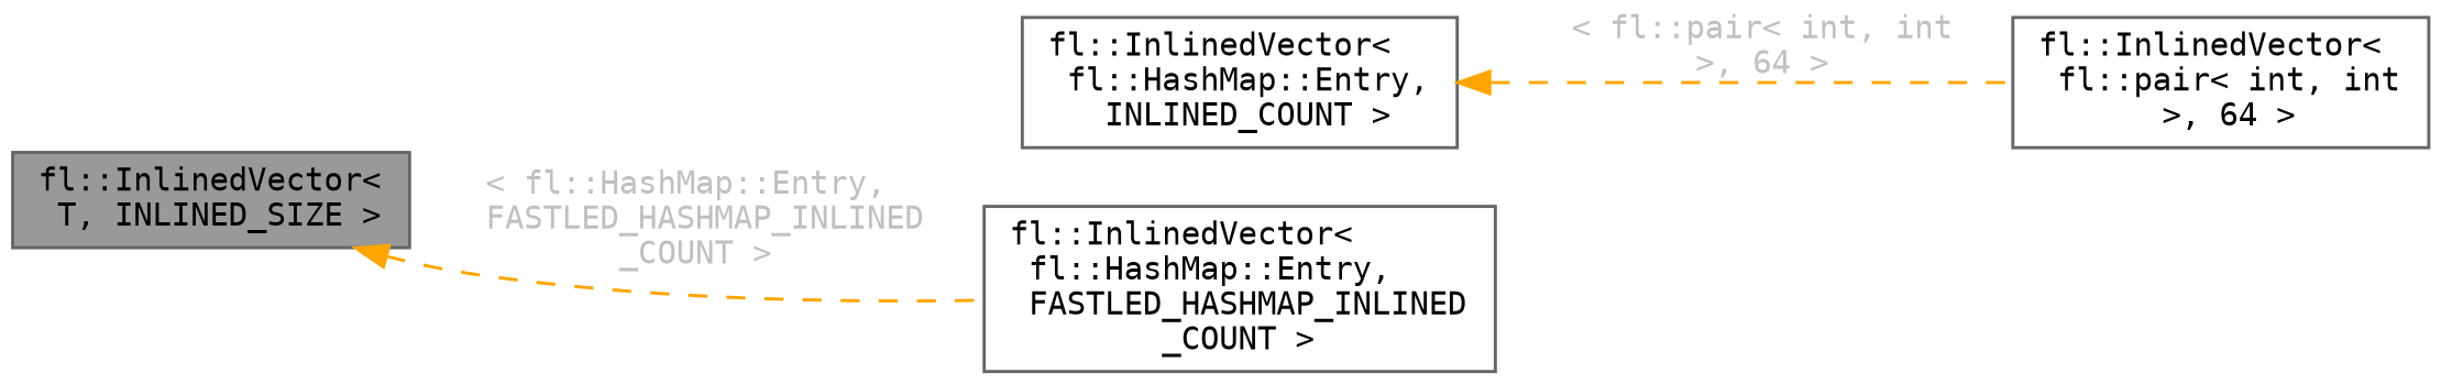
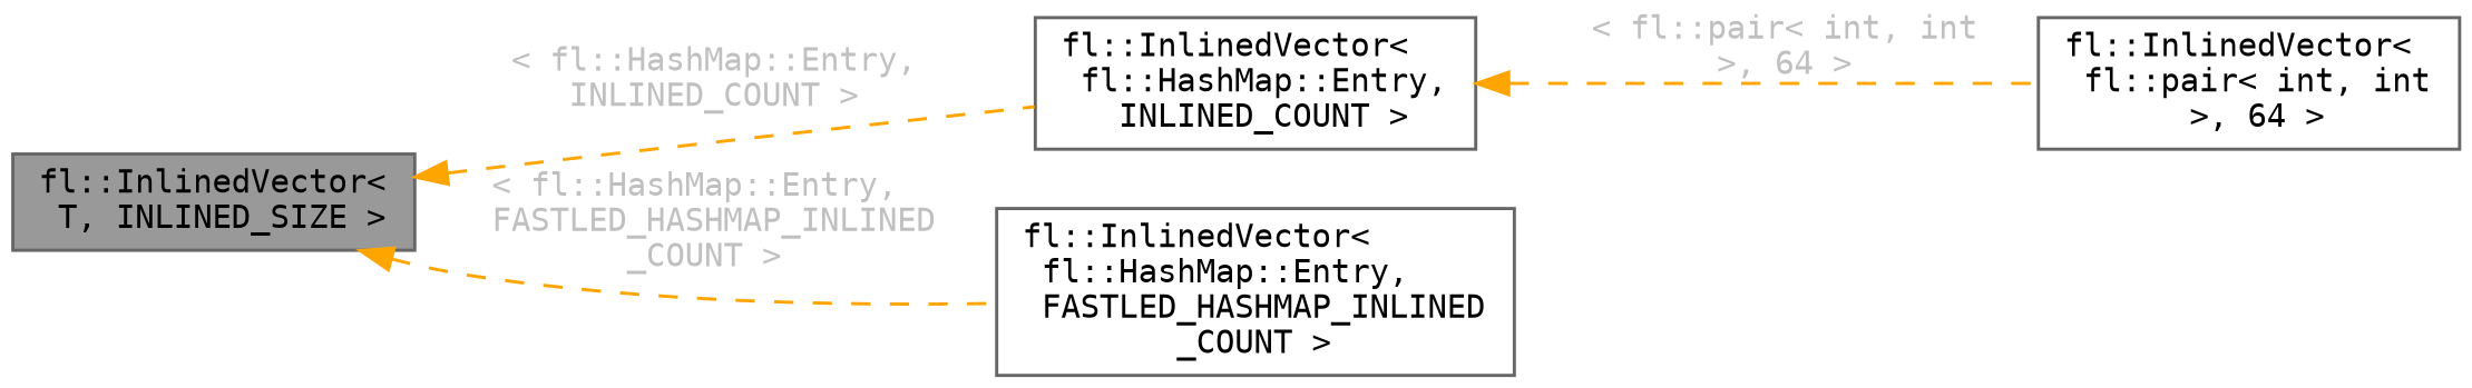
  digraph {
    fontname="DejaVu Sans Mono"
    rankdir=LR
    node [color=gray40 fillcolor=white fontname="DejaVu Sans Mono" fontsize=10 shape=box style=filled]
    edge [color=orange dir=back fontcolor=grey fontname="DejaVu Sans Mono" fontsize=10 labelfontname=Helvetica labelfontsize=10 style=dashed]
    n1 [fillcolor=grey60 fontcolor=black height=0.2 label="fl::InlinedVector\<\l T, INLINED_SIZE \>" width=0.4]
    n2 [height=0.2 label="fl::InlinedVector\<\l fl::HashMap::Entry,\l INLINED_COUNT \>" width=0.4]
    n3 [height=0.2 label="fl::InlinedVector\<\l fl::HashMap::Entry,\l FASTLED_HASHMAP_INLINED\l_COUNT \>" width=0.4]
    n4 [height=0.2 label="fl::InlinedVector\<\l fl::pair\< int, int\l \>, 64 \>" width=0.4]
+   n1 -> n2 [label=" \< fl::HashMap::Entry,\l INLINED_COUNT \>"]
    n1 -> n3 [label=" \< fl::HashMap::Entry,\l FASTLED_HASHMAP_INLINED\l_COUNT \>"]
    n2 -> n4 [label=" \< fl::pair\< int, int\l \>, 64 \>"]
  }
